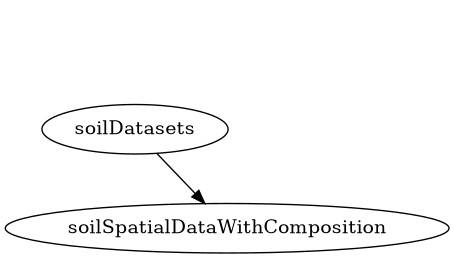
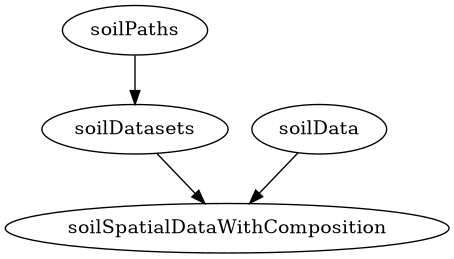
  digraph {
+   soilPaths [file=soilPathsTable function="read.csv" stringsAsFactors=FALSE]
    soilDatasets [expression="apply(soilPaths,1,importSoilData)"]
    soilSpatialDataWithComposition [function=soilSpatialComposition]
+   soilData [expression="list(spatial=joinSpatialObjects(lapply(soilDatasets, function(dataset) dataset$spatial)),comp=ldply(lapply(soilDatasets, function(dataset) dataset$comp)))"]
+   soilPaths -> soilDatasets
    soilDatasets -> soilSpatialDataWithComposition
+   soilData -> soilSpatialDataWithComposition
  }
